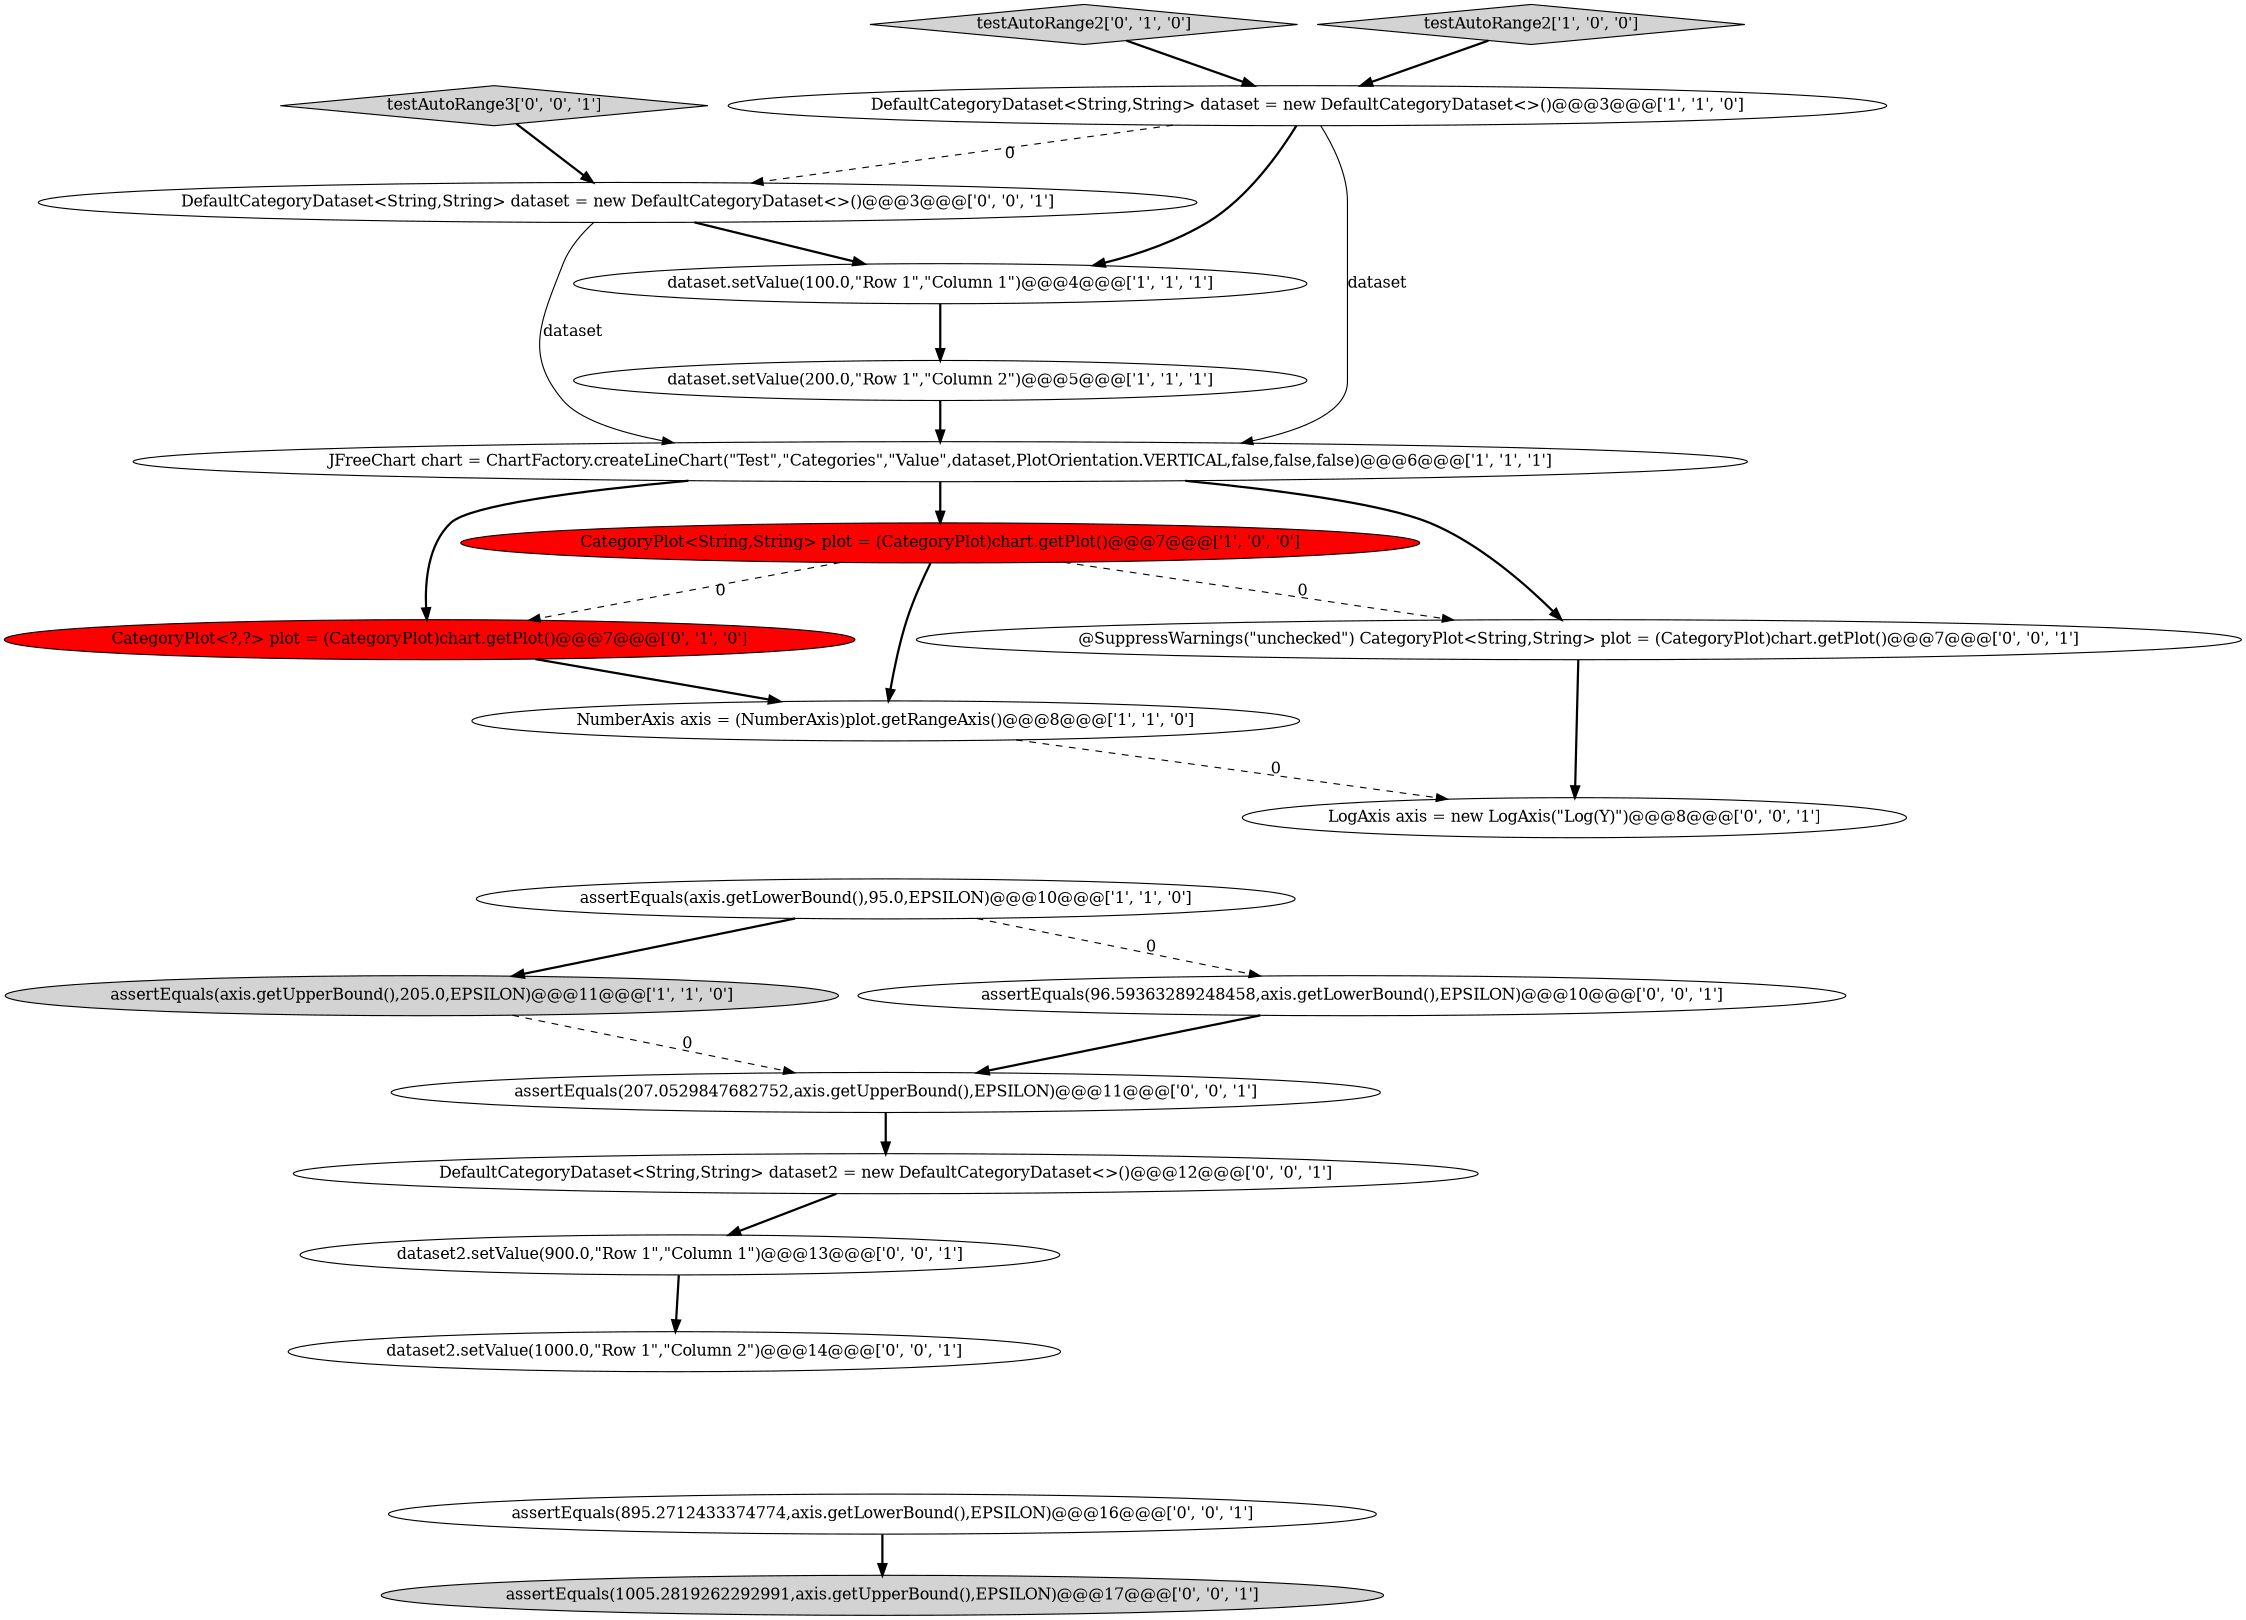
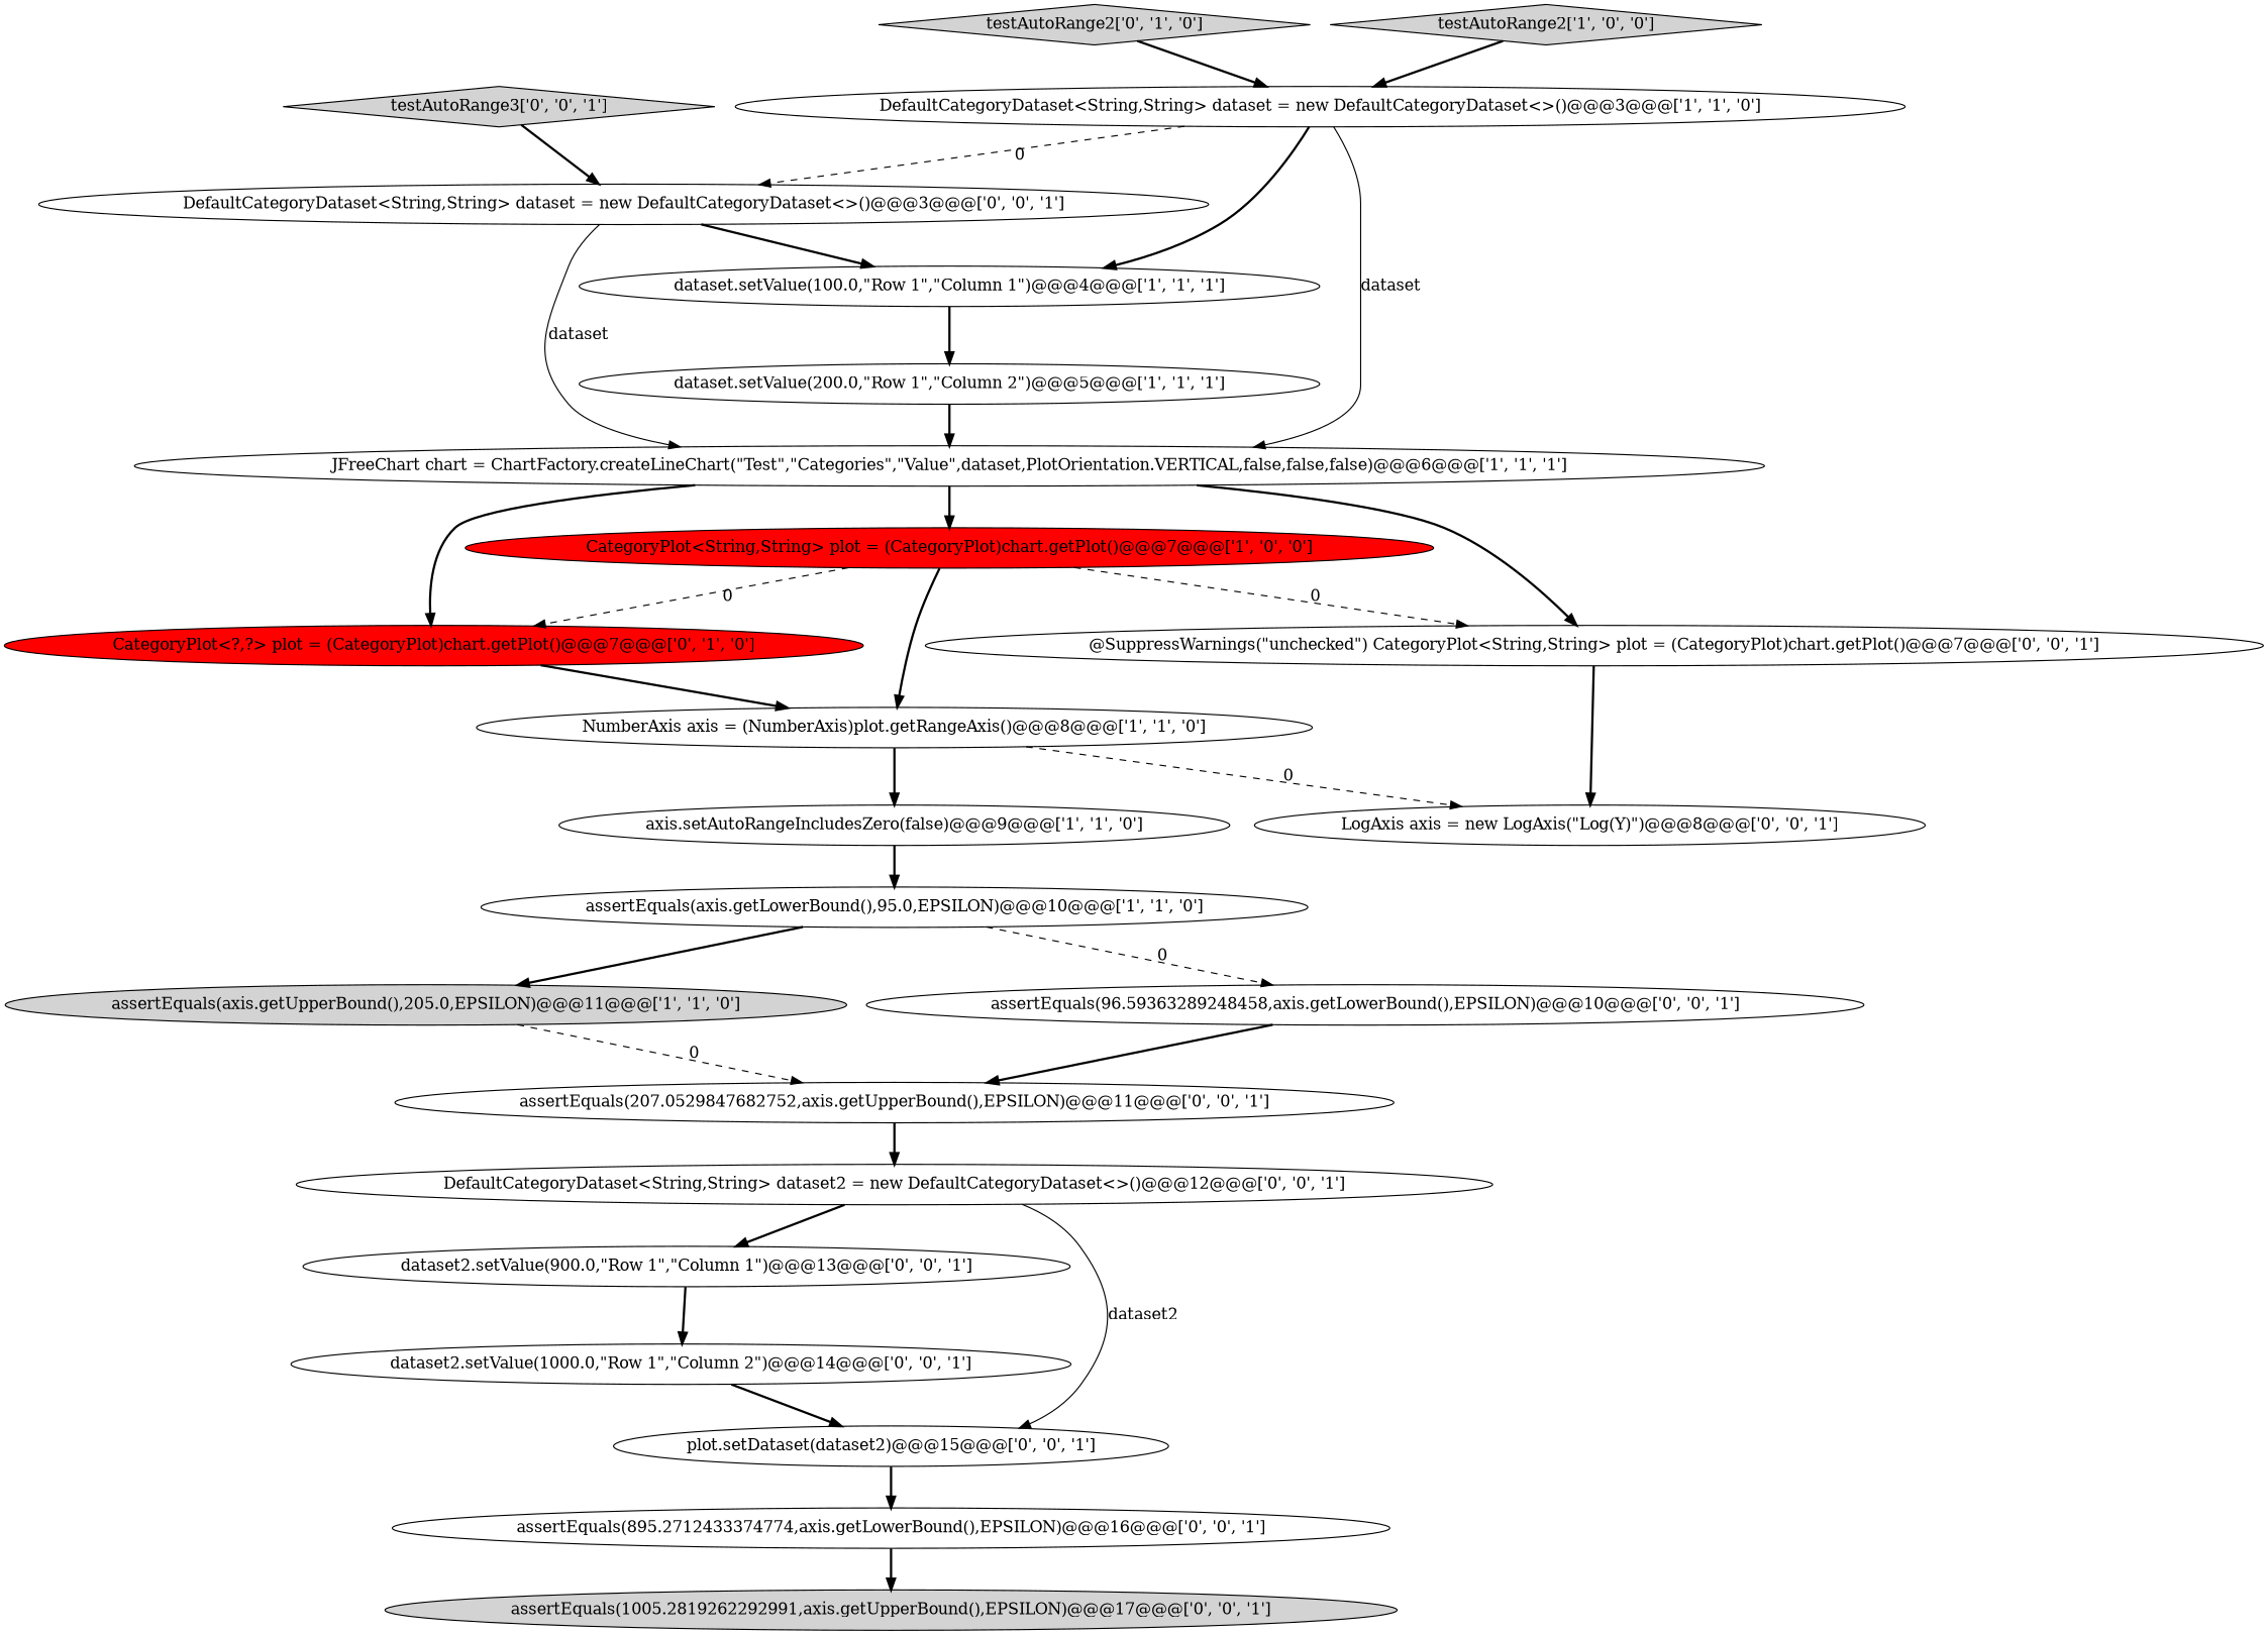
  digraph {
    node [fillcolor=white shape=ellipse style=filled]
    edge [style=bold]
    n1 [fillcolor=red label="CategoryPlot<?,?> plot = (CategoryPlot)chart.getPlot()@@@7@@@['0', '1', '0']"]
    n2 [label="NumberAxis axis = (NumberAxis)plot.getRangeAxis()@@@8@@@['1', '1', '0']"]
    n3 [label="LogAxis axis = new LogAxis(\"Log(Y)\")@@@8@@@['0', '0', '1']"]
+   n4 [label="axis.setAutoRangeIncludesZero(false)@@@9@@@['1', '1', '0']"]
    n5 [label="JFreeChart chart = ChartFactory.createLineChart(\"Test\",\"Categories\",\"Value\",dataset,PlotOrientation.VERTICAL,false,false,false)@@@6@@@['1', '1', '1']"]
    n6 [label="@SuppressWarnings(\"unchecked\") CategoryPlot<String,String> plot = (CategoryPlot)chart.getPlot()@@@7@@@['0', '0', '1']"]
    n7 [fillcolor=red label="CategoryPlot<String,String> plot = (CategoryPlot)chart.getPlot()@@@7@@@['1', '0', '0']"]
    n8 [label="dataset2.setValue(1000.0,\"Row 1\",\"Column 2\")@@@14@@@['0', '0', '1']"]
+   n9 [label="plot.setDataset(dataset2)@@@15@@@['0', '0', '1']"]
    n10 [label="assertEquals(895.2712433374774,axis.getLowerBound(),EPSILON)@@@16@@@['0', '0', '1']"]
    n11 [fillcolor=lightgray label="assertEquals(1005.2819262292991,axis.getUpperBound(),EPSILON)@@@17@@@['0', '0', '1']"]
    n12 [fillcolor=lightgray label="testAutoRange2['0', '1', '0']" shape=diamond]
    n13 [label="DefaultCategoryDataset<String,String> dataset = new DefaultCategoryDataset<>()@@@3@@@['1', '1', '0']"]
    n14 [label="DefaultCategoryDataset<String,String> dataset = new DefaultCategoryDataset<>()@@@3@@@['0', '0', '1']"]
    n15 [label="dataset.setValue(100.0,\"Row 1\",\"Column 1\")@@@4@@@['1', '1', '1']"]
    n16 [label="assertEquals(axis.getLowerBound(),95.0,EPSILON)@@@10@@@['1', '1', '0']"]
    n17 [fillcolor=lightgray label="assertEquals(axis.getUpperBound(),205.0,EPSILON)@@@11@@@['1', '1', '0']"]
    n18 [label="assertEquals(96.59363289248458,axis.getLowerBound(),EPSILON)@@@10@@@['0', '0', '1']"]
    n19 [label="assertEquals(207.0529847682752,axis.getUpperBound(),EPSILON)@@@11@@@['0', '0', '1']"]
    n20 [fillcolor=lightgray label="testAutoRange2['1', '0', '0']" shape=diamond]
    n21 [label="DefaultCategoryDataset<String,String> dataset2 = new DefaultCategoryDataset<>()@@@12@@@['0', '0', '1']"]
    n22 [label="dataset2.setValue(900.0,\"Row 1\",\"Column 1\")@@@13@@@['0', '0', '1']"]
    n23 [fillcolor=lightgray label="testAutoRange3['0', '0', '1']" shape=diamond]
    n24 [label="dataset.setValue(200.0,\"Row 1\",\"Column 2\")@@@5@@@['1', '1', '1']"]
    n1 -> n2
    n2 -> n3 [label=0 style=dashed]
+   n2 -> n4
+   n4 -> n16
    n5 -> n1
    n5 -> n6
    n5 -> n7
    n6 -> n3
    n7 -> n1 [label=0 style=dashed]
    n7 -> n2
    n7 -> n6 [label=0 style=dashed]
+   n8 -> n9
+   n9 -> n10
    n10 -> n11
    n12 -> n13
    n13 -> n5 [label=dataset style=solid]
    n13 -> n14 [label=0 style=dashed]
    n13 -> n15
    n14 -> n5 [label=dataset style=solid]
    n14 -> n15
    n15 -> n24
    n16 -> n17
    n16 -> n18 [label=0 style=dashed]
    n17 -> n19 [label=0 style=dashed]
    n18 -> n19
    n19 -> n21
    n20 -> n13
+   n21 -> n9 [label=dataset2 style=solid]
    n21 -> n22
    n22 -> n8
    n23 -> n14
    n24 -> n5
  }
